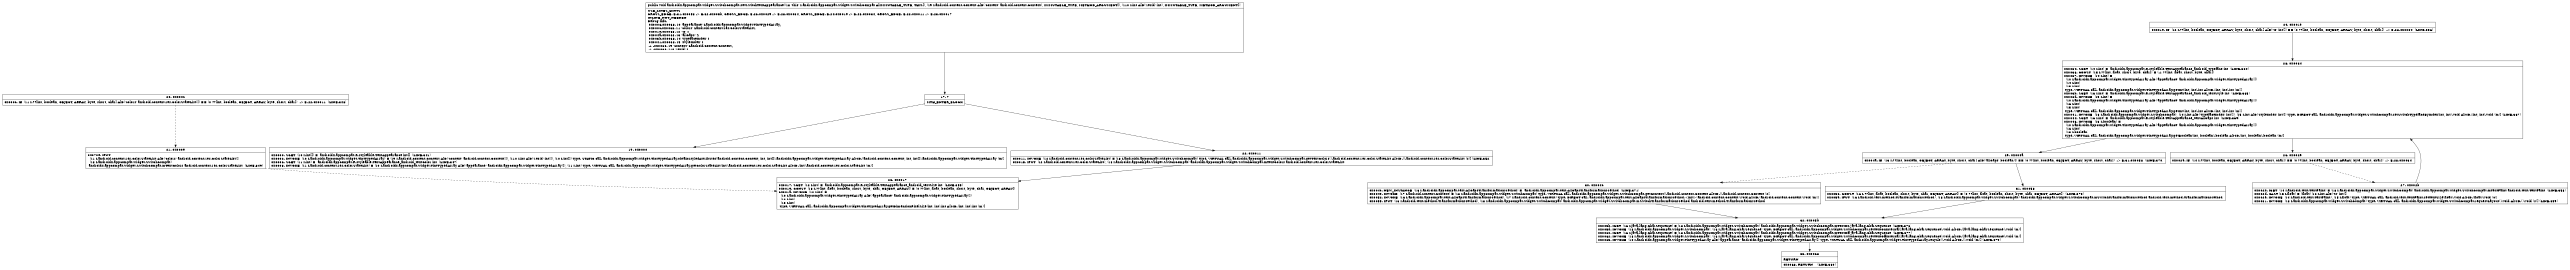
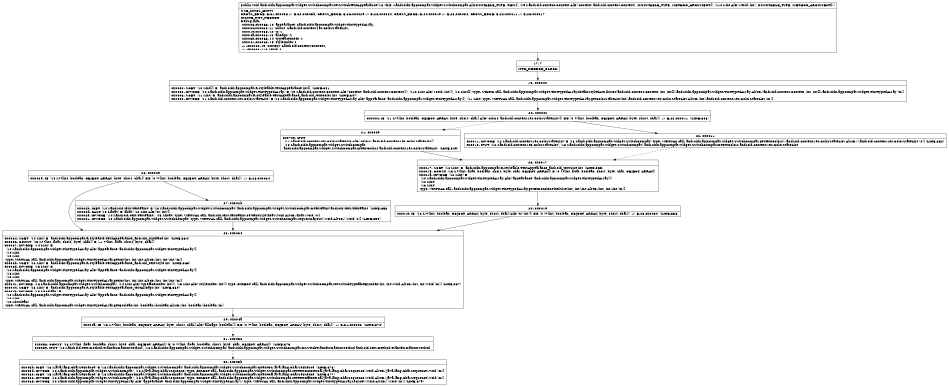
  digraph {
    node [shape=record]
-   n1 [label="{17\:\ ?|MTH_ENTER_BLOCK\l}"]
+   n1 [label="{17\:\ ?|MTH_NEEDED_BLOCK\l}"]
    n2 [label="{19\:\ 0x0000|0x0000: SGET  (r0 I:int[]) =  androidx.appcompat.R.styleable.TextAppearance int[]  (LINE:341)\l0x0002: INVOKE  (r0 I:androidx.appcompat.widget.TintTypedArray) = (r9 I:android.content.Context A[D('context' android.content.Context)]), (r10 I:int A[D('resid' int)]), (r0 I:int[]) type: STATIC call: androidx.appcompat.widget.TintTypedArray.obtainStyledAttributes(android.content.Context, int, int[]):androidx.appcompat.widget.TintTypedArray A[MD:(android.content.Context, int, int[]):androidx.appcompat.widget.TintTypedArray (m)]\l0x0006: SGET  (r1 I:int) =  androidx.appcompat.R.styleable.TextAppearance_android_textColor int  (LINE:347)\l0x0008: INVOKE  (r1 I:android.content.res.ColorStateList) = (r0 I:androidx.appcompat.widget.TintTypedArray A[D('appearance' androidx.appcompat.widget.TintTypedArray)]), (r1 I:int) type: VIRTUAL call: androidx.appcompat.widget.TintTypedArray.getColorStateList(int):android.content.res.ColorStateList A[MD:(int):android.content.res.ColorStateList (m)]\l}"]
    n3 [label="{20\:\ 0x000c|0x000c: IF  (r1 I:??[int, boolean, OBJECT, ARRAY, byte, short, char] A[D('colors' android.content.res.ColorStateList)]) == (0 ??[int, boolean, OBJECT, ARRAY, byte, short, char])  \-\> B:22:0x0011  (LINE:348)\l}"]
    n4 [label="{21\:\ 0x000e|0x070e: IPUT  \l  (r1 I:android.content.res.ColorStateList A[D('colors' android.content.res.ColorStateList)])\l  (r8 I:androidx.appcompat.widget.SwitchCompat)\l androidx.appcompat.widget.SwitchCompat.mTextColors android.content.res.ColorStateList  (LINE:349)\l}"]
    n5 [label="{22\:\ 0x0011|0x0011: INVOKE  (r2 I:android.content.res.ColorStateList) = (r8 I:androidx.appcompat.widget.SwitchCompat) type: VIRTUAL call: androidx.appcompat.widget.SwitchCompat.getTextColors():android.content.res.ColorStateList A[MD:():android.content.res.ColorStateList (s)] (LINE:352)\l0x0015: IPUT  (r2 I:android.content.res.ColorStateList), (r8 I:androidx.appcompat.widget.SwitchCompat) androidx.appcompat.widget.SwitchCompat.mTextColors android.content.res.ColorStateList \l}"]
-   n6 [label="{23\:\ 0x0017|0x0017: SGET  (r2 I:int) =  androidx.appcompat.R.styleable.TextAppearance_android_textSize int  (LINE:355)\l0x0019: CONST  (r3 I:??[int, float, boolean, short, byte, char, OBJECT, ARRAY]) = (0 ??[int, float, boolean, short, byte, char, OBJECT, ARRAY]) \l6x001a: INVOKE  (r2 I:int) = \l  (r0 I:androidx.appcompat.widget.TintTypedArray A[D('appearance' androidx.appcompat.widget.TintTypedArray)])\l  (r2 I:int)\l  (r3 I:int)\l type: VIRTUAL call: androidx.appcompat.widget.TintTypedArray.getDimensionPixelSize(int, int):int A[MD:(int, int):int (m)]\l}"]
+   n6 [label="{23\:\ 0x0017|0x0017: SGET  (r2 I:int) =  androidx.appcompat.R.styleable.TextAppearance_android_textSize int  (LINE:355)\l0x0019: CONST  (r3 I:??[int, float, boolean, short, byte, char, OBJECT, ARRAY]) = (0 ??[int, float, boolean, short, byte, char, OBJECT, ARRAY]) \l0x001a: INVOKE  (r2 I:int) = \l  (r0 I:androidx.appcompat.widget.TintTypedArray A[D('appearance' androidx.appcompat.widget.TintTypedArray)])\l  (r2 I:int)\l  (r3 I:int)\l type: VIRTUAL call: androidx.appcompat.widget.TintTypedArray.getDimensionPixelSize(int, int):int A[MD:(int, int):int (m)]\l}"]
    n7 [label="{24\:\ 0x001e|0x001e: IF  (r2 I:??[int, boolean, OBJECT, ARRAY, byte, short, char] A[D('ts' int)]) == (0 ??[int, boolean, OBJECT, ARRAY, byte, short, char])  \-\> B:28:0x0034  (LINE:356)\l}"]
    n8 [label="{28\:\ 0x0034|0x0034: SGET  (r4 I:int) =  androidx.appcompat.R.styleable.TextAppearance_android_typeface int  (LINE:364)\l0x0036: CONST  (r5 I:??[int, float, short, byte, char]) = (\-1 ??[int, float, short, byte, char]) \l0x0037: INVOKE  (r4 I:int) = \l  (r0 I:androidx.appcompat.widget.TintTypedArray A[D('appearance' androidx.appcompat.widget.TintTypedArray)])\l  (r4 I:int)\l  (r5 I:int)\l type: VIRTUAL call: androidx.appcompat.widget.TintTypedArray.getInt(int, int):int A[MD:(int, int):int (m)]\l0x003b: SGET  (r6 I:int) =  androidx.appcompat.R.styleable.TextAppearance_android_textStyle int  (LINE:365)\l0x008d: INVOKE  (r5 I:int) = \l  (r0 I:androidx.appcompat.widget.TintTypedArray A[D('appearance' androidx.appcompat.widget.TintTypedArray)])\l  (r6 I:int)\l  (r5 I:int)\l type: VIRTUAL call: androidx.appcompat.widget.TintTypedArray.getInt(int, int):int A[MD:(int, int):int (m)]\l0x0041: INVOKE  (r8 I:androidx.appcompat.widget.SwitchCompat), (r4 I:int A[D('typefaceIndex' int)]), (r5 I:int A[D('styleIndex' int)]) type: DIRECT call: androidx.appcompat.widget.SwitchCompat.setSwitchTypefaceByIndex(int, int):void A[MD:(int, int):void (m)] (LINE:367)\l0x0044: SGET  (r6 I:int) =  androidx.appcompat.R.styleable.TextAppearance_textAllCaps int  (LINE:369)\l0x0046: INVOKE  (r3 I:boolean) = \l  (r0 I:androidx.appcompat.widget.TintTypedArray A[D('appearance' androidx.appcompat.widget.TintTypedArray)])\l  (r6 I:int)\l  (r3 I:boolean)\l type: VIRTUAL call: androidx.appcompat.widget.TintTypedArray.getBoolean(int, boolean):boolean A[MD:(int, boolean):boolean (m)]\l}"]
    n9 [label="{29\:\ 0x004a|0x004a: IF  (r3 I:??[int, boolean, OBJECT, ARRAY, byte, short, char] A[D('allCaps' boolean)]) == (0 ??[int, boolean, OBJECT, ARRAY, byte, short, char])  \-\> B:31:0x0058  (LINE:370)\l}"]
    n10 [label="{26\:\ 0x0029|0x0029: IF  (r4 I:??[int, boolean, OBJECT, ARRAY, byte, short, char]) == (0 ??[int, boolean, OBJECT, ARRAY, byte, short, char])  \-\> B:28:0x0034 \l}"]
    n11 [label="{27\:\ 0x002b|0x002b: IGET  (r4 I:android.text.TextPaint) = (r8 I:androidx.appcompat.widget.SwitchCompat) androidx.appcompat.widget.SwitchCompat.mTextPaint android.text.TextPaint  (LINE:358)\l0x002d: CAST (r5 I:float) = (float) (r2 I:int A[D('ts' int)]) \l0x002e: INVOKE  (r4 I:android.text.TextPaint), (r5 I:float) type: VIRTUAL call: android.text.TextPaint.setTextSize(float):void A[MD:(float):void (c)]\l0x0031: INVOKE  (r8 I:androidx.appcompat.widget.SwitchCompat) type: VIRTUAL call: androidx.appcompat.widget.SwitchCompat.requestLayout():void A[MD:():void (s)] (LINE:359)\l}"]
-   n12 [label="{30\:\ 0x004c|0x004c: NEW_INSTANCE  (r6 I:androidx.appcompat.text.AllCapsTransformationMethod) =  androidx.appcompat.text.AllCapsTransformationMethod  (LINE:371)\l0x004e: INVOKE  (r7 I:android.content.Context) = (r8 I:androidx.appcompat.widget.SwitchCompat) type: VIRTUAL call: androidx.appcompat.widget.SwitchCompat.getContext():android.content.Context A[MD:():android.content.Context (s)]\l0x0052: INVOKE  (r6 I:androidx.appcompat.text.AllCapsTransformationMethod), (r7 I:android.content.Context) type: DIRECT call: androidx.appcompat.text.AllCapsTransformationMethod.\<init\>(android.content.Context):void A[MD:(android.content.Context):void (m)]\l0x0055: IPUT  (r6 I:android.text.method.TransformationMethod), (r8 I:androidx.appcompat.widget.SwitchCompat) androidx.appcompat.widget.SwitchCompat.mSwitchTransformationMethod android.text.method.TransformationMethod \l}"]
    n13 [label="{31\:\ 0x0058|0x0058: CONST  (r6 I:??[int, float, boolean, short, byte, char, OBJECT, ARRAY]) = (0 ??[int, float, boolean, short, byte, char, OBJECT, ARRAY])  (LINE:373)\l0x0059: IPUT  (r6 I:android.text.method.TransformationMethod), (r8 I:androidx.appcompat.widget.SwitchCompat) androidx.appcompat.widget.SwitchCompat.mSwitchTransformationMethod android.text.method.TransformationMethod \l}"]
    n14 [label="{32\:\ 0x005b|0x005b: IGET  (r6 I:java.lang.CharSequence) = (r8 I:androidx.appcompat.widget.SwitchCompat) androidx.appcompat.widget.SwitchCompat.mTextOn java.lang.CharSequence  (LINE:376)\l0x005d: INVOKE  (r8 I:androidx.appcompat.widget.SwitchCompat), (r6 I:java.lang.CharSequence) type: DIRECT call: androidx.appcompat.widget.SwitchCompat.setTextOnInternal(java.lang.CharSequence):void A[MD:(java.lang.CharSequence):void (m)]\l0x0060: IGET  (r6 I:java.lang.CharSequence) = (r8 I:androidx.appcompat.widget.SwitchCompat) androidx.appcompat.widget.SwitchCompat.mTextOff java.lang.CharSequence  (LINE:377)\l0x0062: INVOKE  (r8 I:androidx.appcompat.widget.SwitchCompat), (r6 I:java.lang.CharSequence) type: DIRECT call: androidx.appcompat.widget.SwitchCompat.setTextOffInternal(java.lang.CharSequence):void A[MD:(java.lang.CharSequence):void (m)]\l0x0065: INVOKE  (r0 I:androidx.appcompat.widget.TintTypedArray A[D('appearance' androidx.appcompat.widget.TintTypedArray)]) type: VIRTUAL call: androidx.appcompat.widget.TintTypedArray.recycle():void A[MD:():void (m)] (LINE:379)\l}"]
-   n15 [label="{33\:\ 0x0068|RETURN\l|0x0068: RETURN    (LINE:380)\l}"]
    n16 [label="{public void androidx.appcompat.widget.SwitchCompat.setSwitchTextAppearance((r8 'this' I:androidx.appcompat.widget.SwitchCompat A[IMMUTABLE_TYPE, THIS]), (r9 I:android.content.Context A[D('context' android.content.Context), IMMUTABLE_TYPE, METHOD_ARGUMENT]), (r10 I:int A[D('resid' int), IMMUTABLE_TYPE, METHOD_ARGUMENT]))  | USE_LINES_HINTS\lCROSS_EDGE: B:31:0x0058 \-\> B:32:0x005b, CROSS_EDGE: B:26:0x0029 \-\> B:28:0x0034, CROSS_EDGE: B:24:0x001e \-\> B:28:0x0034, CROSS_EDGE: B:22:0x0011 \-\> B:23:0x0017\lINLINE_NOT_NEEDED\lDebug Info:\l  0x0006\-0x0068: r0 'appearance' Landroidx\/appcompat\/widget\/TintTypedArray;\l  0x000c\-0x0068: r1 'colors' Landroid\/content\/res\/ColorStateList;\l  0x001e\-0x0068: r2 'ts' I\l  0x004a\-0x0068: r3 'allCaps' Z\l  0x003b\-0x0068: r4 'typefaceIndex' I\l  0x0041\-0x0068: r5 'styleIndex' I\l  \-1 \-0x0068: r9 'context' Landroid\/content\/Context;\l  \-1 \-0x0068: r10 'resid' I\l}"]
    n1 -> n2
+   n2 -> n3
    n3 -> n4 [style=dashed]
-   n1 -> n5
-   n4 -> n6 [style=dashed]
-   n5 -> n6
+   n3 -> n5
+   n4 -> n6
+   n5 -> n6 [style=dashed]
+   n6 -> n7
    n7 -> n8
    n8 -> n9
-   n9 -> n12 [style=dashed]
-   n9 -> n13
-   n8 -> n10
-   n10 -> n11 [style=dashed]
+   n9 -> n13 [style=dashed]
+   n10 -> n8
+   n10 -> n11 [style=solid]
    n11 -> n8
-   n12 -> n14
-   n13 -> n14
-   n14 -> n15
+   n13 -> n14 [style=dashed]
    n16 -> n1
  }
